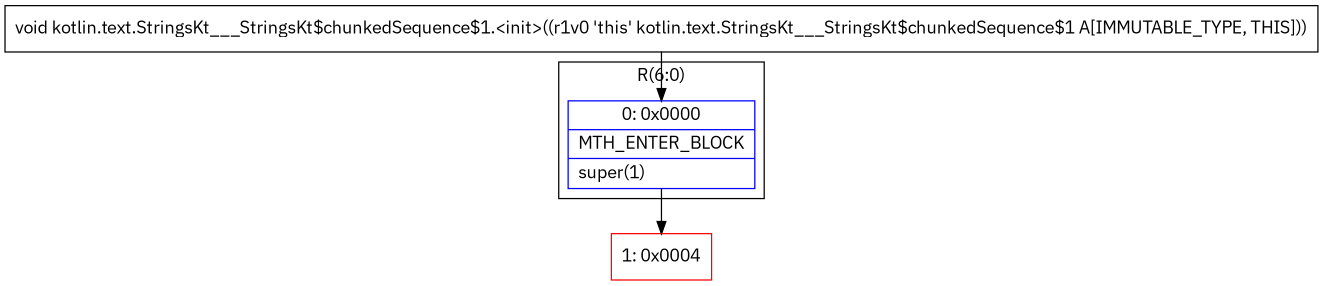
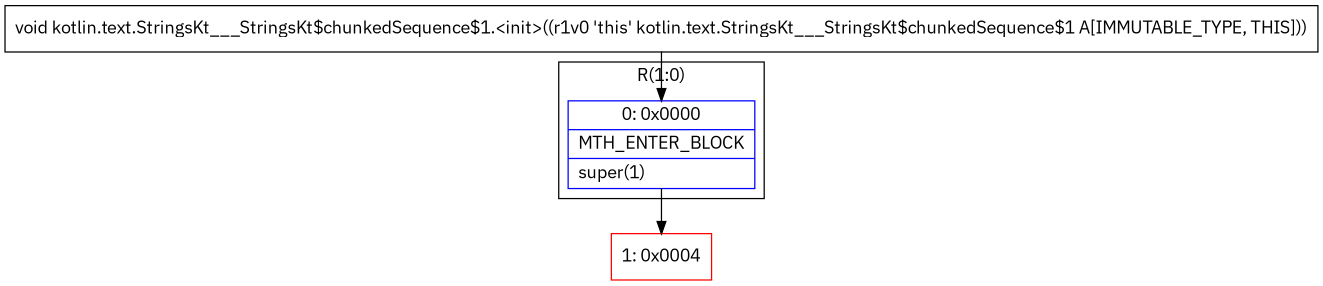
  digraph {
    fontname="IBM Plex Sans"
    node [shape=record fontname="IBM Plex Sans"]
    edge [fontname="IBM Plex Sans"]
    n1 [color=blue label="{0\:\ 0x0000|MTH_ENTER_BLOCK\l|super(1)\l}"]
    n2 [color=red label="{1\:\ 0x0004}"]
    n3 [label="{void kotlin.text.StringsKt___StringsKt$chunkedSequence$1.\<init\>((r1v0 'this' kotlin.text.StringsKt___StringsKt$chunkedSequence$1 A[IMMUTABLE_TYPE, THIS])) }"]
    subgraph cluster_1 {
-     label="R(6:0)"
+     label="R(1:0)"
      n1
    }
    n1 -> n2
    n3 -> n1
  }
